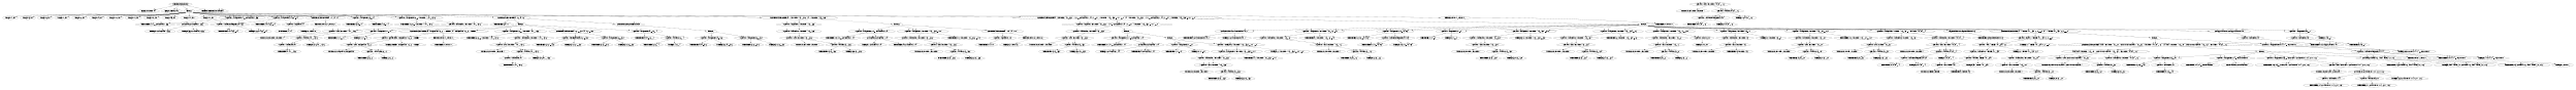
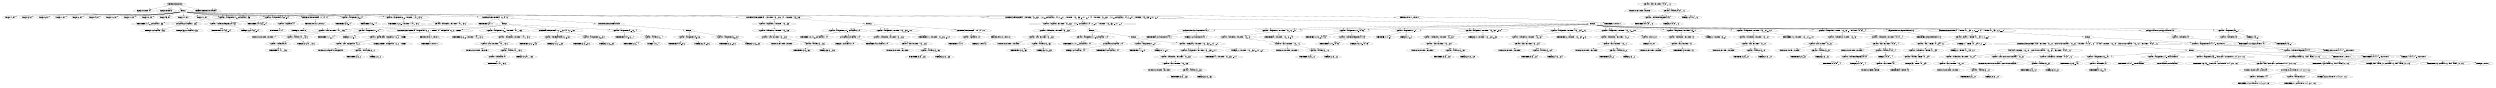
  digraph {
    n1 [label="(METHOD,tftp_connect)"]
    n2 [label="(PARAM,_DWORD *a1)"]
-   n3 [label="(PARAM,_BLOCK *a2)"]
+   n3 [label="(PARAM,_BYTE *a2)"]
    n4 [label="(BLOCK,,)"]
    n5 [label="(METHOD_RETURN,int __fastcall)"]
    n6 [label="(LOCAL,v4: int)"]
    n7 [label="(LOCAL,v5: int)"]
    n8 [label="(LOCAL,v6: int)"]
    n9 [label="(LOCAL,v7: int)"]
    n10 [label="(LOCAL,v8: int)"]
    n11 [label="(LOCAL,v9: int)"]
    n12 [label="(LOCAL,v10: int)"]
    n13 [label="(LOCAL,v11: int)"]
    n14 [label="(LOCAL,v12: int)"]
    n15 [label="(LOCAL,v93: int)"]
    n16 [label="(LOCAL,v14: int *)"]
    n17 [label="(LOCAL,v17: int)"]
    n18 [label="(<operator>.assignment,v4 = Curl_ccalloc(1, 336))"]
    n19 [label="(<operator>.assignment,a1[188] = v4)"]
    n20 [label="(CONTROL_STRUCTURE,if ( !v4 ),if ( !v4 ))"]
    n21 [label="(<operator>.assignment,v5 = v4)"]
    n22 [label="(<operator>.assignment,v6 = *(_DWORD *)(*a1 + 1576))"]
    n23 [label="(CONTROL_STRUCTURE,if ( v6 ),if ( v6 ))"]
    n24 [label="(CONTROL_STRUCTURE,if ( !*(_DWORD *)(v5 + 328) ),if ( !*(_DWORD *)(v5 + 328) ))"]
    n25 [label="(CONTROL_STRUCTURE,if ( *(_DWORD *)(v5 + 332) || (v11 = Curl_ccalloc(1, v9), v7 = 27, (*(_DWORD *)(v5 + 332) = v11) != 0) ),if ( *(_DWORD *)(v5 + 332) || (v11 = Curl_ccalloc(1, v9), v7 = 27, (*(_DWORD *)(v5 + 332) = v11) != 0) ))"]
    n26 [label="(RETURN,return v7;,return v7;)"]
    n27 [label="(IDENTIFIER,v4,v4 = Curl_ccalloc(1, 336))"]
    n28 [label="(Curl_ccalloc,Curl_ccalloc(1, 336))"]
    n29 [label="(<operator>.indirectIndexAccess,a1[188])"]
    n30 [label="(IDENTIFIER,v4,a1[188] = v4)"]
    n31 [label="(<operator>.logicalNot,!v4)"]
    n32 [label="(RETURN,return 27;,return 27;)"]
    n33 [label="(IDENTIFIER,v5,v5 = v4)"]
    n34 [label="(IDENTIFIER,v4,v5 = v4)"]
    n35 [label="(IDENTIFIER,v6,v6 = *(_DWORD *)(*a1 + 1576))"]
    n36 [label="(<operator>.indirection,*(_DWORD *)(*a1 + 1576))"]
    n37 [label="(IDENTIFIER,v6,if ( v1 ))"]
    n38 [label="(BLOCK,,)"]
    n39 [label="(CONTROL_STRUCTURE,and,else)"]
    n40 [label="(<operator>.logicalNot,!*(_DWORD *)(v5 + 328))"]
    n41 [label="(BLOCK,,)"]
    n42 [label="(<operator>.logicalOr,*(_DWORD *)(v5 + 332) || (v11 = Curl_ccalloc(1, v9), v7 = 27, (*(_DWORD *)(v5 + 332) = v11) != 0))"]
    n43 [label="(BLOCK,,)"]
    n44 [label="(IDENTIFIER,v7,return v7;)"]
    n45 [label="(LITERAL,1,Curl_ccalloc(1, 336))"]
    n46 [label="(LITERAL,336,Curl_ccalloc(1, 336))"]
    n47 [label="(IDENTIFIER,a1,a1[188] = v4)"]
    n48 [label="(LITERAL,188,a1[188] = v4)"]
    n49 [label="(IDENTIFIER,v4,!v4)"]
    n50 [label="(LITERAL,27,return 27;)"]
    n51 [label="(<operator>.cast,(_DWORD *)(*a1 + 1576))"]
    n52 [label="(UNKNOWN,_DWORD *,_DWORD *)"]
    n53 [label="(<operator>.addition,*a1 + 1576)"]
    n54 [label="(<operator>.indirection,*a1)"]
    n55 [label="(LITERAL,1576,*a1 + 1576)"]
    n56 [label="(IDENTIFIER,a1,*a1 + 1576)"]
    n57 [label="(<operator>.assignment,v7 = 71)"]
    n58 [label="(CONTROL_STRUCTURE,if ( (unsigned int)(v6 - 8) > 0xFFB0 ),if ( (unsigned int)(v6 - 8) > 0xFFB0 ))"]
    n59 [label="(<operator>.assignment,v8 = *(_DWORD *)(*a1 + 1576))"]
    n60 [label="(CONTROL_STRUCTURE,if ( v6 <= 512 ),if ( v6 <= 512 ))"]
    n61 [label="(<operator>.assignment,v9 = v8 + 4)"]
    n62 [label="(BLOCK,,)"]
    n63 [label="(IDENTIFIER,v7,v7 = 71)"]
    n64 [label="(LITERAL,71,v7 = 71)"]
    n65 [label="(<operator>.greaterThan,(unsigned int)(v6 - 8) > 0xFFB0)"]
    n66 [label="(RETURN,return v7;,return v7;)"]
    n67 [label="(IDENTIFIER,v8,v8 = *(_DWORD *)(*a1 + 1576))"]
    n68 [label="(<operator>.indirection,*(_DWORD *)(*a1 + 1576))"]
    n69 [label="(<operator>.lessEqualsThan,v6 <= 512)"]
    n70 [label="(<operator>.assignment,v8 = 512)"]
    n71 [label="(IDENTIFIER,v9,v9 = v8 + 4)"]
    n72 [label="(<operator>.addition,v8 + 4)"]
    n73 [label="(<operator>.cast,(unsigned int)(v6 - 8))"]
    n74 [label="(LITERAL,0xFFB0,(unsigned int)(v6 - 8) > 0xFFB0)"]
    n75 [label="(IDENTIFIER,v7,return v7;)"]
    n76 [label="(UNKNOWN,unsigned int,unsigned int)"]
    n77 [label="(<operator>.subtraction,v6 - 8)"]
    n78 [label="(IDENTIFIER,v6,v6 - 8)"]
    n79 [label="(LITERAL,8,v6 - 8)"]
    n80 [label="(<operator>.cast,(_DWORD *)(*a1 + 1576))"]
    n81 [label="(UNKNOWN,_DWORD *,_DWORD *)"]
    n82 [label="(<operator>.addition,*a1 + 1576)"]
    n83 [label="(<operator>.indirection,*a1)"]
    n84 [label="(LITERAL,1576,*a1 + 1576)"]
    n85 [label="(IDENTIFIER,a1,*a1 + 1576)"]
    n86 [label="(IDENTIFIER,v6,v6 <= 512)"]
    n87 [label="(LITERAL,512,v6 <= 512)"]
    n88 [label="(IDENTIFIER,v8,v8 = 512)"]
    n89 [label="(LITERAL,512,v8 = 512)"]
    n90 [label="(IDENTIFIER,v8,v8 + 4)"]
    n91 [label="(LITERAL,4,v8 + 4)"]
    n92 [label="(<operator>.assignment,v9 = 516)"]
    n93 [label="(<operator>.assignment,v6 = 512)"]
    n94 [label="(IDENTIFIER,v9,v9 = 516)"]
    n95 [label="(LITERAL,516,v9 = 516)"]
    n96 [label="(IDENTIFIER,v6,v6 = 512)"]
    n97 [label="(LITERAL,512,v6 = 512)"]
    n98 [label="(<operator>.indirection,*(_DWORD *)(v5 + 328))"]
    n99 [label="(<operator>.assignment,v10 = Curl_ccalloc(1, v9))"]
    n100 [label="(<operator>.assignment,*(_DWORD *)(v5 + 328) = v10)"]
    n101 [label="(CONTROL_STRUCTURE,if ( !v10 ),if ( !v10 ))"]
    n102 [label="(<operator>.cast,(_DWORD *)(v5 + 328))"]
    n103 [label="(UNKNOWN,_DWORD *,_DWORD *)"]
    n104 [label="(<operator>.addition,v5 + 328)"]
    n105 [label="(IDENTIFIER,v5,v5 + 328)"]
    n106 [label="(LITERAL,328,v5 + 328)"]
    n107 [label="(IDENTIFIER,v10,v10 = Curl_ccalloc(1, v9))"]
    n108 [label="(Curl_ccalloc,Curl_ccalloc(1, v9))"]
    n109 [label="(<operator>.indirection,*(_DWORD *)(v5 + 328))"]
    n110 [label="(IDENTIFIER,v10,*(_DWORD *)(v5 + 328) = v10)"]
    n111 [label="(<operator>.logicalNot,!v10)"]
    n112 [label="(RETURN,return 27;,return 27;)"]
    n113 [label="(LITERAL,1,Curl_ccalloc(1, v9))"]
    n114 [label="(IDENTIFIER,v9,Curl_ccalloc(1, v9))"]
    n115 [label="(<operator>.cast,(_DWORD *)(v5 + 328))"]
    n116 [label="(UNKNOWN,_DWORD *,_DWORD *)"]
    n117 [label="(<operator>.addition,v5 + 328)"]
    n118 [label="(IDENTIFIER,v5,v5 + 328)"]
    n119 [label="(LITERAL,328,v5 + 328)"]
    n120 [label="(IDENTIFIER,v10,!v10)"]
    n121 [label="(LITERAL,27,return 27;)"]
    n122 [label="(<operator>.indirection,*(_DWORD *)(v5 + 332))"]
    n123 [label="(BLOCK,,)"]
    n124 [label="(Curl_conncontrol,Curl_conncontrol(a1, 1))"]
    n125 [label="(<operator>.assignment,*(_DWORD *)(v5 + 16) = a1)"]
    n126 [label="(<operator>.assignment,v12 = a1[105])"]
    n127 [label="(<operator>.assignment,v7 = 0)"]
    n128 [label="(<operator>.assignment,*(_DWORD *)(v5 + 320) = 512)"]
    n129 [label="(<operator>.assignment,*(_DWORD *)(v5 + 324) = v6)"]
    n130 [label="(<operator>.assignment,*(_DWORD *)(v5 + 8) = -100)"]
    n131 [label="(<operator>.assignment,*(_DWORD *)v5 = 0)"]
    n132 [label="(<operator>.assignment,*(_DWORD *)(v5 + 20) = v12)"]
    n133 [label="(<operator>.assignment,*(_WORD *)(v5 + 52) = *(_DWORD *)(a1[20] + 4))"]
    n134 [label="(tftp_set_timeouts,tftp_set_timeouts(v5))"]
    n135 [label="(CONTROL_STRUCTURE,if ( (*((_BYTE *)a1 + 591) & 2) == 0 ),if ( (*((_BYTE *)a1 + 591) & 2) == 0 ))"]
    n136 [label="(Curl_pgrsStartNow,Curl_pgrsStartNow(*a1))"]
    n137 [label="(<operator>.assignment,*a2 = 1)"]
    n138 [label="(<operator>.cast,(_DWORD *)(v5 + 332))"]
    n139 [label="(<operator>.assignment,v11 = Curl_ccalloc(1, v9))"]
    n140 [label="(BLOCK,,)"]
    n141 [label="(UNKNOWN,_DWORD *,_DWORD *)"]
    n142 [label="(<operator>.addition,v5 + 332)"]
    n143 [label="(IDENTIFIER,v5,v5 + 332)"]
    n144 [label="(LITERAL,332,v5 + 332)"]
    n145 [label="(IDENTIFIER,v11,v11 = Curl_ccalloc(1, v9))"]
    n146 [label="(Curl_ccalloc,Curl_ccalloc(1, v9))"]
    n147 [label="(<operator>.assignment,v7 = 27)"]
    n148 [label="(<operator>.notEquals,(*(_DWORD *)(v5 + 332) = v11) != 0)"]
    n149 [label="(LITERAL,1,Curl_ccalloc(1, v9))"]
    n150 [label="(IDENTIFIER,v9,Curl_ccalloc(1, v9))"]
    n151 [label="(IDENTIFIER,v7,v7 = 27)"]
    n152 [label="(LITERAL,27,v7 = 27)"]
    n153 [label="(<operator>.assignment,*(_DWORD *)(v5 + 332) = v11)"]
    n154 [label="(LITERAL,0,(*(_DWORD *)(v5 + 332) = v11) != 0)"]
    n155 [label="(<operator>.indirection,*(_DWORD *)(v5 + 332))"]
    n156 [label="(IDENTIFIER,v11,*(_DWORD *)(v5 + 332) = v11)"]
    n157 [label="(<operator>.cast,(_DWORD *)(v5 + 332))"]
    n158 [label="(UNKNOWN,_DWORD *,_DWORD *)"]
    n159 [label="(<operator>.addition,v5 + 332)"]
    n160 [label="(IDENTIFIER,v5,v5 + 332)"]
    n161 [label="(LITERAL,332,v5 + 332)"]
    n162 [label="(IDENTIFIER,a1,Curl_conncontrol(a1, 1))"]
    n163 [label="(LITERAL,1,Curl_conncontrol(a1, 1))"]
    n164 [label="(<operator>.indirection,*(_DWORD *)(v5 + 16))"]
    n165 [label="(IDENTIFIER,a1,*(_DWORD *)(v5 + 16) = a1)"]
    n166 [label="(IDENTIFIER,v12,v12 = a1[105])"]
    n167 [label="(<operator>.indirectIndexAccess,a1[105])"]
    n168 [label="(IDENTIFIER,v7,v7 = 0)"]
    n169 [label="(LITERAL,0,v7 = 0)"]
    n170 [label="(<operator>.indirection,*(_DWORD *)(v5 + 320))"]
    n171 [label="(LITERAL,512,*(_DWORD *)(v5 + 320) = 512)"]
    n172 [label="(<operator>.indirection,*(_DWORD *)(v5 + 324))"]
    n173 [label="(IDENTIFIER,v6,*(_DWORD *)(v5 + 324) = v6)"]
    n174 [label="(<operator>.indirection,*(_DWORD *)(v5 + 8))"]
    n175 [label="(<operator>.minus,-100)"]
    n176 [label="(<operator>.indirection,*(_DWORD *)v5)"]
    n177 [label="(LITERAL,0,*(_DWORD *)v5 = 0)"]
    n178 [label="(<operator>.indirection,*(_DWORD *)(v5 + 20))"]
    n179 [label="(IDENTIFIER,v12,*(_DWORD *)(v5 + 24) = v12)"]
    n180 [label="(<operator>.indirection,*(_WORD *)(v5 + 52))"]
    n181 [label="(<operator>.indirection,*(_DWORD *)(a1[20] + 4))"]
    n182 [label="(IDENTIFIER,v5,tftp_set_timeouts(v5))"]
    n183 [label="(<operator>.equals,(*((_BYTE *)a1 + 591) & 2) == 0)"]
    n184 [label="(BLOCK,,)"]
    n185 [label="(<operator>.indirection,*a1)"]
    n186 [label="(<operator>.indirection,*a2)"]
    n187 [label="(LITERAL,1,*a2 = 1)"]
    n188 [label="(<operator>.cast,(_DWORD *)(v5 + 16))"]
    n189 [label="(UNKNOWN,_DWORD *,_DWORD *)"]
    n190 [label="(<operator>.addition,v5 + 16)"]
    n191 [label="(IDENTIFIER,v5,v5 + 16)"]
    n192 [label="(LITERAL,16,v5 + 86)"]
    n193 [label="(IDENTIFIER,a1,v12 = a1[105])"]
    n194 [label="(LITERAL,105,v12 = a1[105])"]
    n195 [label="(<operator>.cast,(_DWORD *)(v5 + 320))"]
    n196 [label="(UNKNOWN,_DWORD *,_DWORD *)"]
    n197 [label="(<operator>.addition,v5 + 320)"]
    n198 [label="(IDENTIFIER,v5,v5 + 320)"]
    n199 [label="(LITERAL,320,v5 + 320)"]
    n200 [label="(<operator>.cast,(_DWORD *)(v5 + 324))"]
    n201 [label="(UNKNOWN,_DWORD *,_DWORD *)"]
    n202 [label="(<operator>.addition,v5 + 324)"]
    n203 [label="(IDENTIFIER,v5,v5 + 324)"]
    n204 [label="(LITERAL,324,v5 + 324)"]
    n205 [label="(<operator>.cast,(_DWORD *)(v5 + 8))"]
    n206 [label="(LITERAL,100,-100)"]
    n207 [label="(UNKNOWN,_DWORD *,_DWORD *)"]
    n208 [label="(<operator>.addition,v5 + 8)"]
    n209 [label="(IDENTIFIER,v5,v5 + 8)"]
    n210 [label="(LITERAL,8,v5 + 6)"]
    n211 [label="(<operator>.cast,(_DWORD *)v5)"]
    n212 [label="(UNKNOWN,_DWORD *,_DWORD *)"]
    n213 [label="(IDENTIFIER,v5,(_DWORD *)v5)"]
    n214 [label="(<operator>.cast,(_DWORD *)(v5 + 20))"]
    n215 [label="(UNKNOWN,_DWORD *,_DWORD *)"]
    n216 [label="(<operator>.addition,v5 + 20)"]
    n217 [label="(IDENTIFIER,v5,v5 + 20)"]
    n218 [label="(LITERAL,20,v5 + 20)"]
    n219 [label="(<operator>.cast,(_WORD *)(v5 + 52))"]
    n220 [label="(<operator>.cast,(_DWORD *)(a1[20] + 4))"]
    n221 [label="(UNKNOWN,_WORD *,_WORD *)"]
    n222 [label="(<operator>.addition,v5 + 52)"]
    n223 [label="(IDENTIFIER,v5,v5 + 52)"]
    n224 [label="(LITERAL,52,v5 + 52)"]
    n225 [label="(UNKNOWN,_DWORD *,_DWORD *)"]
    n226 [label="(<operator>.addition,a1[20] + 4)"]
    n227 [label="(<operator>.indirectIndexAccess,a1[20])"]
    n228 [label="(LITERAL,4,a1[20] + 4)"]
    n229 [label="(IDENTIFIER,a1,a1[20] + 4)"]
    n230 [label="(LITERAL,20,a1[20] + 4)"]
    n231 [label="(<operator>.and,*((_BYTE *)a1 + 591) & 2)"]
    n232 [label="(LITERAL,0,(*((_BYTE *)a1 + 591) & 2) == 0)"]
    n233 [label="(CONTROL_STRUCTURE,if ( bind(*(_DWORD *)(v5 + 20), (const struct sockaddr *)(v5 + 52), *(_DWORD *)(a1[20] + 16)) ),if ( bind(*(_DWORD *)(v5 + 20), (const struct sockaddr *)(v5 + 52), *(_DWORD *)(a1[20] + 16)) ))"]
    n234 [label="(<operators>.assignmentOr,a1[147] |= 0x2000000u)"]
    n235 [label="(<operator>.indirection,*((_BYTE *)a1 + 591))"]
    n236 [label="(LITERAL,2,*((_BYTE *)a1 + 591) & 2)"]
    n237 [label="(<operator>.addition,(_BYTE *)a1 + 591)"]
    n238 [label="(<operator>.cast,(_BYTE *)a1)"]
    n239 [label="(LITERAL,591,(_BYTE *)a1 + 591)"]
    n240 [label="(UNKNOWN,_BYTE *,_BYTE *)"]
    n241 [label="(IDENTIFIER,a1,(_BYTE *)a5)"]
    n242 [label="(bind,bind(*(_DWORD *)(v5 + 20), (const struct sockaddr *)(v5 + 52), *(_DWORD *)(a1[20] + 16)))"]
    n243 [label="(BLOCK,,)"]
    n244 [label="(<operator>.indirectIndexAccess,a1[147])"]
    n245 [label="(LITERAL,0x2000000u,a1[147] |= 0x2000000u)"]
    n246 [label="(<operator>.indirection,*(_DWORD *)(v5 + 20))"]
    n247 [label="(<operator>.cast,(const struct sockaddr *)(v5 + 52))"]
    n248 [label="(<operator>.indirection,*(_DWORD *)(a1[20] + 16))"]
    n249 [label="(<operator>.assignment,v13 = *a1)"]
    n250 [label="(<operator>.assignment,v14 = _errno_location())"]
    n251 [label="(<operator>.assignment,v15 = (const char *)Curl_strerror(*v14, &v17, 128))"]
    n252 [label="(Curl_failf,Curl_failf(v13, \"bind() failed; %s\", v15))"]
    n253 [label="(RETURN,return 7;,return 7;)"]
    n254 [label="(<operator>.cast,(_DWORD *)(v5 + 20))"]
    n255 [label="(UNKNOWN,const struct sockaddr *,const struct sockaddr *)"]
    n256 [label="(<operator>.addition,v5 + 52)"]
    n257 [label="(UNKNOWN,_DWORD *,_DWORD *)"]
    n258 [label="(<operator>.addition,v5 + 20)"]
    n259 [label="(IDENTIFIER,v5,v5 + 20)"]
    n260 [label="(LITERAL,20,v5 + 20)"]
    n261 [label="(IDENTIFIER,v5,v5 + 52)"]
    n262 [label="(LITERAL,52,v5 + 52)"]
    n263 [label="(<operator>.cast,(_DWORD *)(a1[20] + 16))"]
    n264 [label="(UNKNOWN,_DWORD *,_DWORD *)"]
    n265 [label="(<operator>.addition,a1[20] + 16)"]
    n266 [label="(<operator>.indirectIndexAccess,a1[20])"]
    n267 [label="(LITERAL,16,a1[20] + 16)"]
    n268 [label="(IDENTIFIER,a1,a1[20] + 16)"]
    n269 [label="(LITERAL,20,a1[20] + 16)"]
    n270 [label="(IDENTIFIER,v13,v13 = *a1)"]
    n271 [label="(<operator>.indirection,*a1)"]
    n272 [label="(IDENTIFIER,v14,v14 = _errno_location())"]
    n273 [label="(_errno_location,_errno_location())"]
    n274 [label="(IDENTIFIER,v15,v15 = (const char *)Curl_strerror(*v14, &v17, 128))"]
    n275 [label="(<operator>.cast,(const char *)Curl_strerror(*v14, &v17, 128))"]
    n276 [label="(IDENTIFIER,v13,Curl_failf(v13, \"bind() failed; %s\", v15))"]
    n277 [label="(LITERAL,\"bind() failed; %s\",Curl_failf(v13, \"bind() failed; %s\", v15))"]
    n278 [label="(IDENTIFIER,v15,Curl_failf(v13, \"bind() failed; %s\", v15))"]
    n279 [label="(LITERAL,7,return 7;)"]
    n280 [label="(IDENTIFIER,a1,v13 = *a1)"]
    n281 [label="(UNKNOWN,const char *,const char *)"]
    n282 [label="(Curl_strerror,Curl_strerror(*v14, &v17, 128))"]
    n283 [label="(<operator>.indirection,*v14)"]
    n284 [label="(<operator>.addressOf,&v17)"]
    n285 [label="(LITERAL,128,Curl_strerror(*v14, &v17, 128))"]
    n286 [label="(IDENTIFIER,v14,Curl_strerror(*v14, &v17, 128))"]
    n287 [label="(IDENTIFIER,v17,Curl_strerror(*v14, &v17, 128))"]
    n288 [label="(IDENTIFIER,a1,a1[147] |= 0x2000000u)"]
    n289 [label="(LITERAL,147,a1[147] |= 0x2000000u)"]
    n290 [label="(IDENTIFIER,a1,Curl_pgrsStartNow(*a1))"]
    n291 [label="(IDENTIFIER,a2,*a2 = 1)"]
    n1 -> n2
    n1 -> n3
    n1 -> n4
    n1 -> n5
    n4 -> n6
    n4 -> n7
    n4 -> n8
    n4 -> n9
    n4 -> n10
    n4 -> n11
    n4 -> n12
    n4 -> n13
    n4 -> n14
    n4 -> n15
    n4 -> n16
    n4 -> n17
    n4 -> n18
    n4 -> n19
    n4 -> n20
    n4 -> n21
    n4 -> n22
    n4 -> n23
    n4 -> n24
    n4 -> n25
    n4 -> n26
    n18 -> n27
    n18 -> n28
    n19 -> n29
    n19 -> n30
    n20 -> n31
    n20 -> n32
    n21 -> n33
    n21 -> n34
    n22 -> n35
    n22 -> n36
    n23 -> n37
    n23 -> n38
    n23 -> n39
    n24 -> n40
    n24 -> n41
    n25 -> n42
    n25 -> n43
    n26 -> n44
    n28 -> n45
    n28 -> n46
    n29 -> n47
    n29 -> n48
    n31 -> n49
    n32 -> n50
    n36 -> n51
    n38 -> n57
    n38 -> n58
    n38 -> n59
    n38 -> n60
    n38 -> n61
    n39 -> n62
    n40 -> n98
    n41 -> n99
    n41 -> n100
    n41 -> n101
    n42 -> n122
    n42 -> n123
    n43 -> n124
    n43 -> n125
    n43 -> n126
    n43 -> n127
    n43 -> n128
    n43 -> n129
    n43 -> n130
    n43 -> n131
    n43 -> n132
    n43 -> n133
    n43 -> n134
    n43 -> n135
    n43 -> n136
    n43 -> n137
    n51 -> n52
    n51 -> n53
    n53 -> n54
    n53 -> n55
    n54 -> n56
    n57 -> n63
    n57 -> n64
    n58 -> n65
    n58 -> n66
    n59 -> n67
    n59 -> n68
    n60 -> n69
    n60 -> n70
    n61 -> n71
    n61 -> n72
    n62 -> n92
    n62 -> n93
    n65 -> n73
    n65 -> n74
    n66 -> n75
    n68 -> n80
    n69 -> n86
    n69 -> n87
    n70 -> n88
    n70 -> n89
    n72 -> n90
    n72 -> n91
    n73 -> n76
    n73 -> n77
    n77 -> n78
    n77 -> n79
    n80 -> n81
    n80 -> n82
    n82 -> n83
    n82 -> n84
    n83 -> n85
    n92 -> n94
    n92 -> n95
    n93 -> n96
    n93 -> n97
    n98 -> n102
    n99 -> n107
    n99 -> n108
    n100 -> n109
    n100 -> n110
    n101 -> n111
    n101 -> n112
    n102 -> n103
    n102 -> n104
    n104 -> n105
    n104 -> n106
    n108 -> n113
    n108 -> n114
    n109 -> n115
    n111 -> n120
    n112 -> n121
    n115 -> n116
    n115 -> n117
    n117 -> n118
    n117 -> n119
    n122 -> n138
    n123 -> n139
    n123 -> n140
    n124 -> n162
    n124 -> n163
    n125 -> n164
    n125 -> n165
    n126 -> n166
    n126 -> n167
    n127 -> n168
    n127 -> n169
    n128 -> n170
    n128 -> n171
    n129 -> n172
    n129 -> n173
    n130 -> n174
    n130 -> n175
    n131 -> n176
    n131 -> n177
    n132 -> n178
    n132 -> n179
    n133 -> n180
    n133 -> n181
    n134 -> n182
    n135 -> n183
    n135 -> n184
    n136 -> n185
    n137 -> n186
    n137 -> n187
    n138 -> n141
    n138 -> n142
    n139 -> n145
    n139 -> n146
    n140 -> n147
    n140 -> n148
    n142 -> n143
    n142 -> n144
    n146 -> n149
    n146 -> n150
    n147 -> n151
    n147 -> n152
    n148 -> n153
    n148 -> n154
    n153 -> n155
    n153 -> n156
    n155 -> n157
    n157 -> n158
    n157 -> n159
    n159 -> n160
    n159 -> n161
    n164 -> n188
    n167 -> n193
    n167 -> n194
    n170 -> n195
    n172 -> n200
    n174 -> n205
    n175 -> n206
    n176 -> n211
    n178 -> n214
    n180 -> n219
    n181 -> n220
    n183 -> n231
    n183 -> n232
    n184 -> n233
    n184 -> n234
    n185 -> n290
    n186 -> n291
    n188 -> n189
    n188 -> n190
    n190 -> n191
    n190 -> n192
    n195 -> n196
    n195 -> n197
    n197 -> n198
    n197 -> n199
    n200 -> n201
    n200 -> n202
    n202 -> n203
    n202 -> n204
    n205 -> n207
    n205 -> n208
    n208 -> n209
    n208 -> n210
    n211 -> n212
    n211 -> n213
    n214 -> n215
    n214 -> n216
    n216 -> n217
    n216 -> n218
    n219 -> n221
    n219 -> n222
    n220 -> n225
    n220 -> n226
    n222 -> n223
    n222 -> n224
    n226 -> n227
    n226 -> n228
    n227 -> n229
    n227 -> n230
    n231 -> n235
    n231 -> n236
    n233 -> n242
    n233 -> n243
    n234 -> n244
    n234 -> n245
    n235 -> n237
    n237 -> n238
    n237 -> n239
    n238 -> n240
    n238 -> n241
    n242 -> n246
    n242 -> n247
    n242 -> n248
    n243 -> n249
    n243 -> n250
    n243 -> n251
    n243 -> n252
    n243 -> n253
    n244 -> n288
    n244 -> n289
    n246 -> n254
    n247 -> n255
    n247 -> n256
    n249 -> n270
    n249 -> n271
    n250 -> n272
    n250 -> n273
    n251 -> n274
    n251 -> n275
    n252 -> n276
    n252 -> n277
    n252 -> n278
    n253 -> n279
    n254 -> n257
    n254 -> n258
    n256 -> n261
    n256 -> n262
    n258 -> n259
    n258 -> n260
    n263 -> n264
    n263 -> n265
    n265 -> n266
    n265 -> n267
    n266 -> n268
    n266 -> n269
    n271 -> n280
    n275 -> n281
    n275 -> n282
    n282 -> n283
    n282 -> n284
    n282 -> n285
    n283 -> n286
    n284 -> n287
  }
